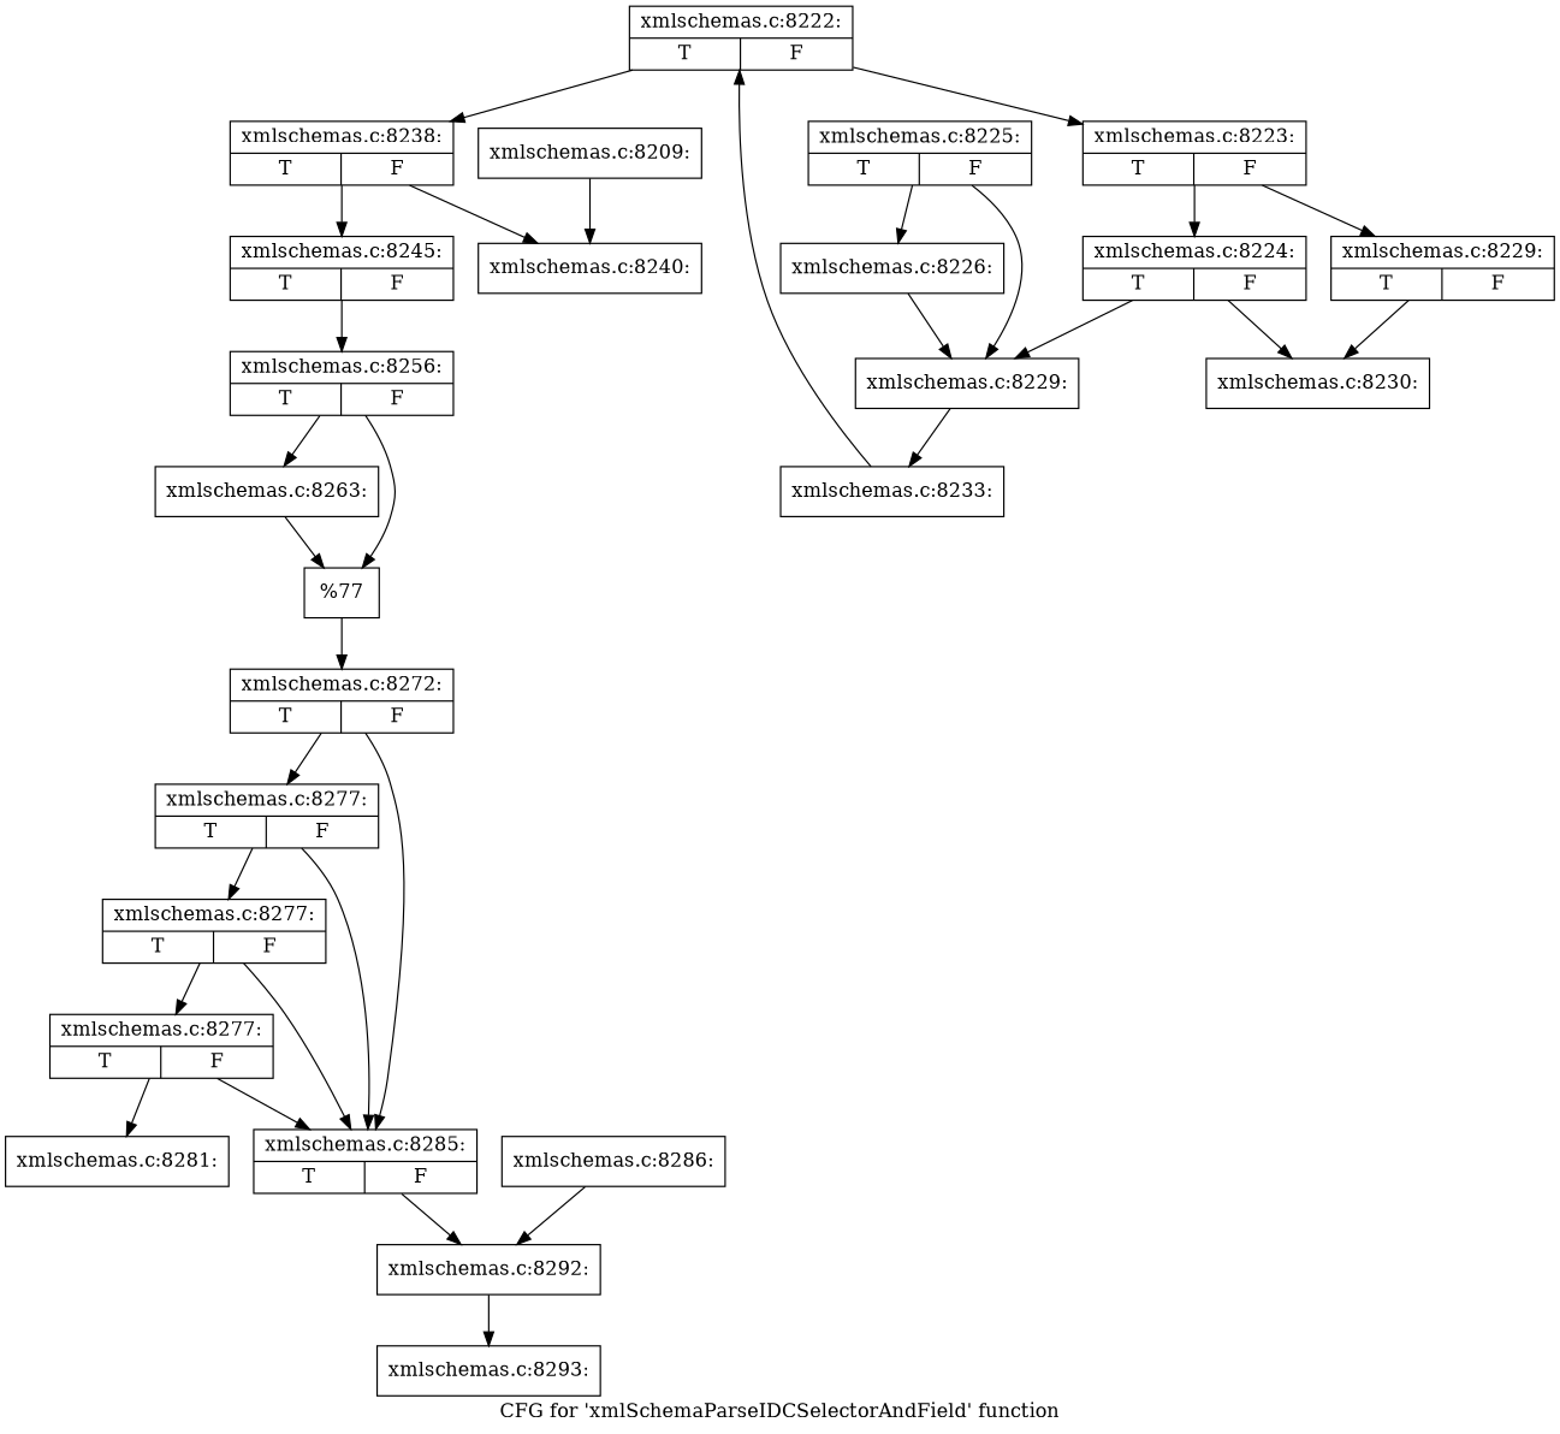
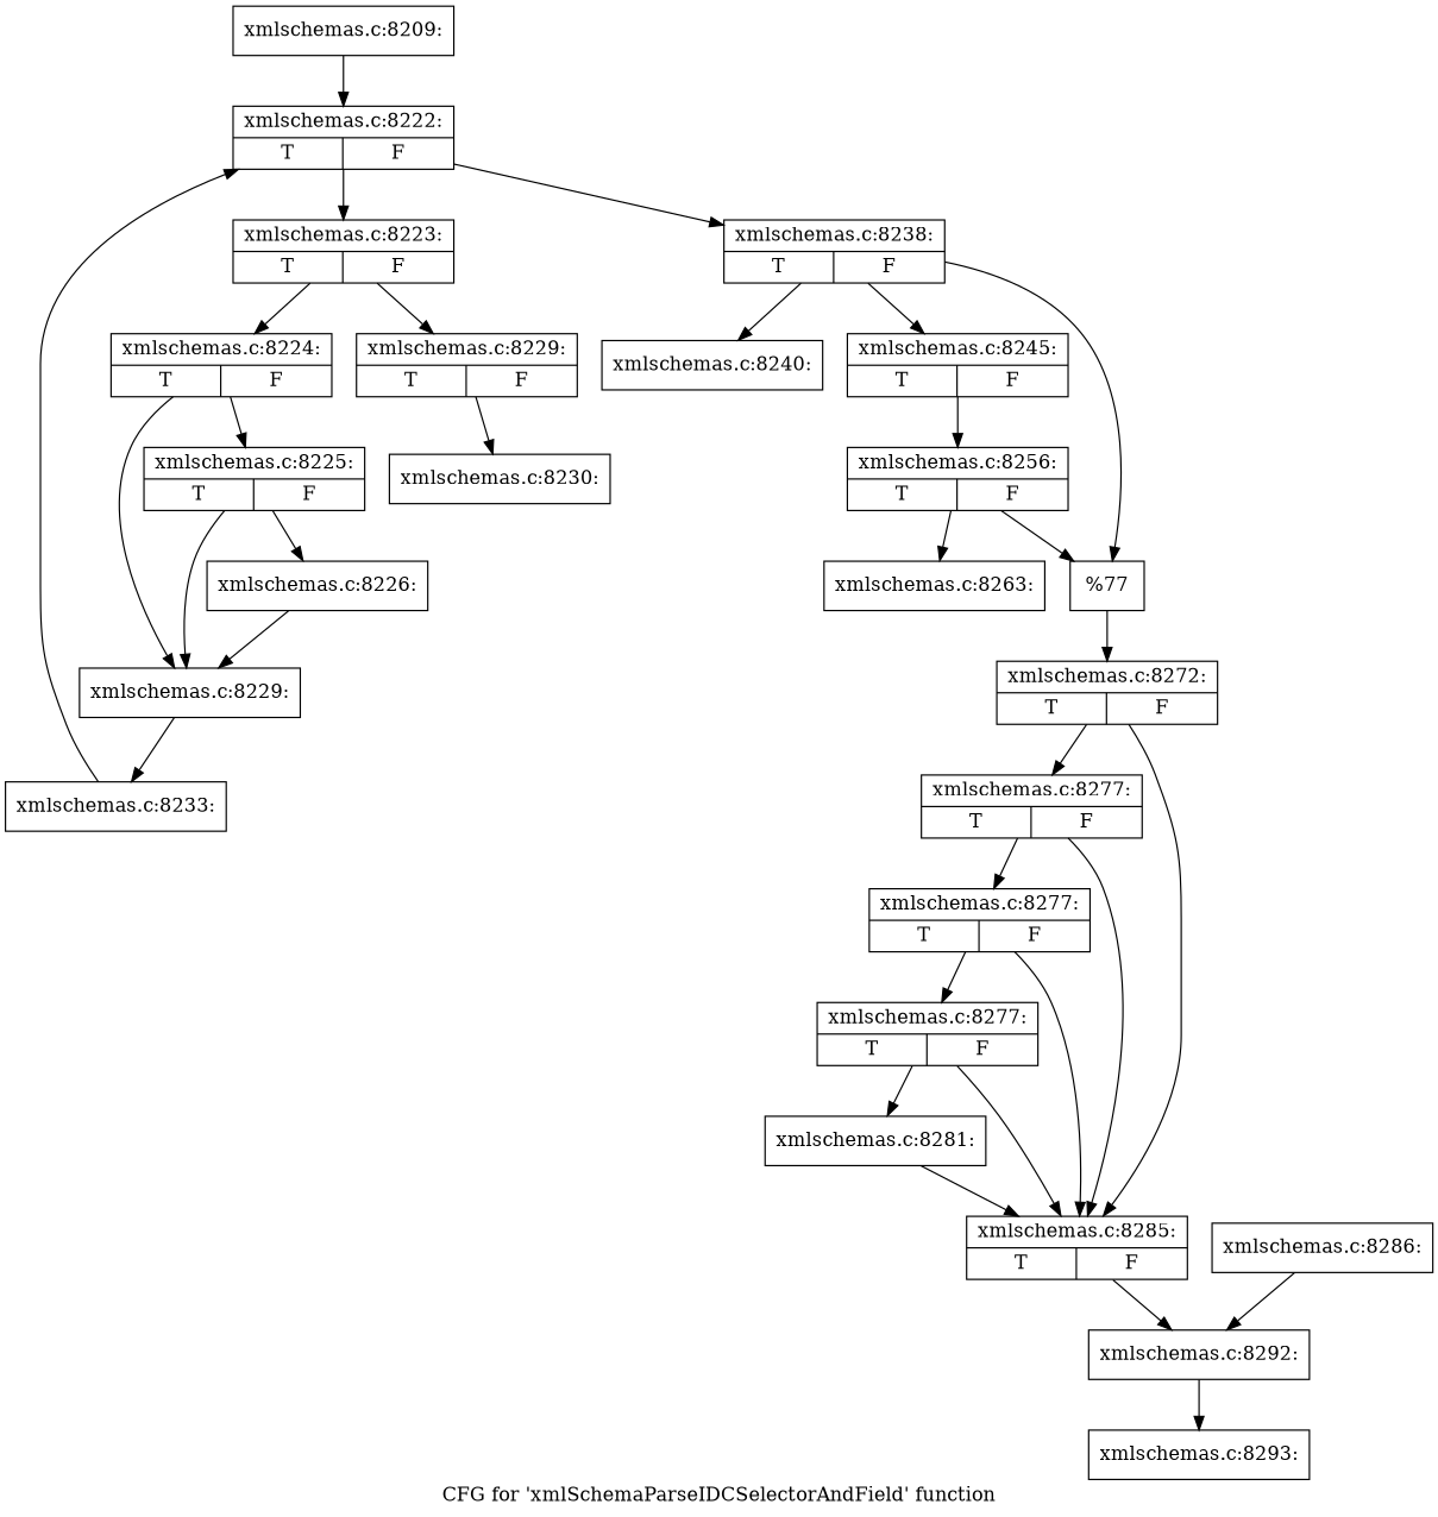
  digraph {
    label="CFG for 'xmlSchemaParseIDCSelectorAndField' function"
    node [shape=record]
    n1 [label="{xmlschemas.c:8209:}"]
    n2 [label="{xmlschemas.c:8222:|{<s0>T|<s1>F}}"]
    n3 [label="{xmlschemas.c:8223:|{<s0>T|<s1>F}}"]
    n4 [label="{xmlschemas.c:8238:|{<s0>T|<s1>F}}"]
    n5 [label="{xmlschemas.c:8224:|{<s0>T|<s1>F}}"]
    n6 [label="{xmlschemas.c:8229:|{<s0>T|<s1>F}}"]
    n7 [label="{xmlschemas.c:8240:}"]
    n8 [label="{xmlschemas.c:8245:|{<s0>T|<s1>F}}"]
    n9 [label="{xmlschemas.c:8229:}"]
    n10 [label="{xmlschemas.c:8225:|{<s0>T|<s1>F}}"]
    n11 [label="{xmlschemas.c:8230:}"]
    n12 [label="{xmlschemas.c:8256:|{<s0>T|<s1>F}}"]
    n13 [label="{xmlschemas.c:8233:}"]
    n14 [label="{xmlschemas.c:8226:}"]
    n15 [label="{xmlschemas.c:8293:}"]
    n16 [label="{xmlschemas.c:8263:}"]
    n17 [label="{%77}"]
    n18 [label="{xmlschemas.c:8272:|{<s0>T|<s1>F}}"]
    n19 [label="{xmlschemas.c:8277:|{<s0>T|<s1>F}}"]
    n20 [label="{xmlschemas.c:8285:|{<s0>T|<s1>F}}"]
    n21 [label="{xmlschemas.c:8277:|{<s0>T|<s1>F}}"]
    n22 [label="{xmlschemas.c:8292:}"]
    n23 [label="{xmlschemas.c:8277:|{<s0>T|<s1>F}}"]
    n24 [label="{xmlschemas.c:8286:}"]
    n25 [label="{xmlschemas.c:8281:}"]
-   n1 -> n7
+   n1 -> n2
    n2 -> n3
    n2 -> n4
    n3 -> n5
    n3 -> n6
    n4 -> n7
    n4 -> n8
    n5 -> n9
-   n5 -> n11
+   n5 -> n10
    n6 -> n11
    n8 -> n12
    n9 -> n13
    n10 -> n9
    n10 -> n14
    n12 -> n16
    n12 -> n17
    n13 -> n2
    n14 -> n9
-   n16 -> n17
+   n4 -> n17
    n17 -> n18
    n18 -> n19
    n18 -> n20
    n19 -> n20
    n19 -> n21
    n20 -> n22
    n21 -> n20
    n21 -> n23
    n22 -> n15
    n23 -> n20
    n23 -> n25
    n24 -> n22
+   n25 -> n20
  }
